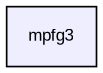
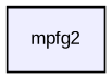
  digraph {
    compound=true
    fontname="Liberation Sans"
-   n1 [fillcolor="#eeeeff" fontname="Liberation Sans" fontsize=10 label=mpfg3 pencolor=black shape=box style=filled]
+   n1 [fillcolor="#eeeeff" fontname="Liberation Sans" fontsize=10 label=mpfg2 pencolor=black shape=box style=filled]
  }
